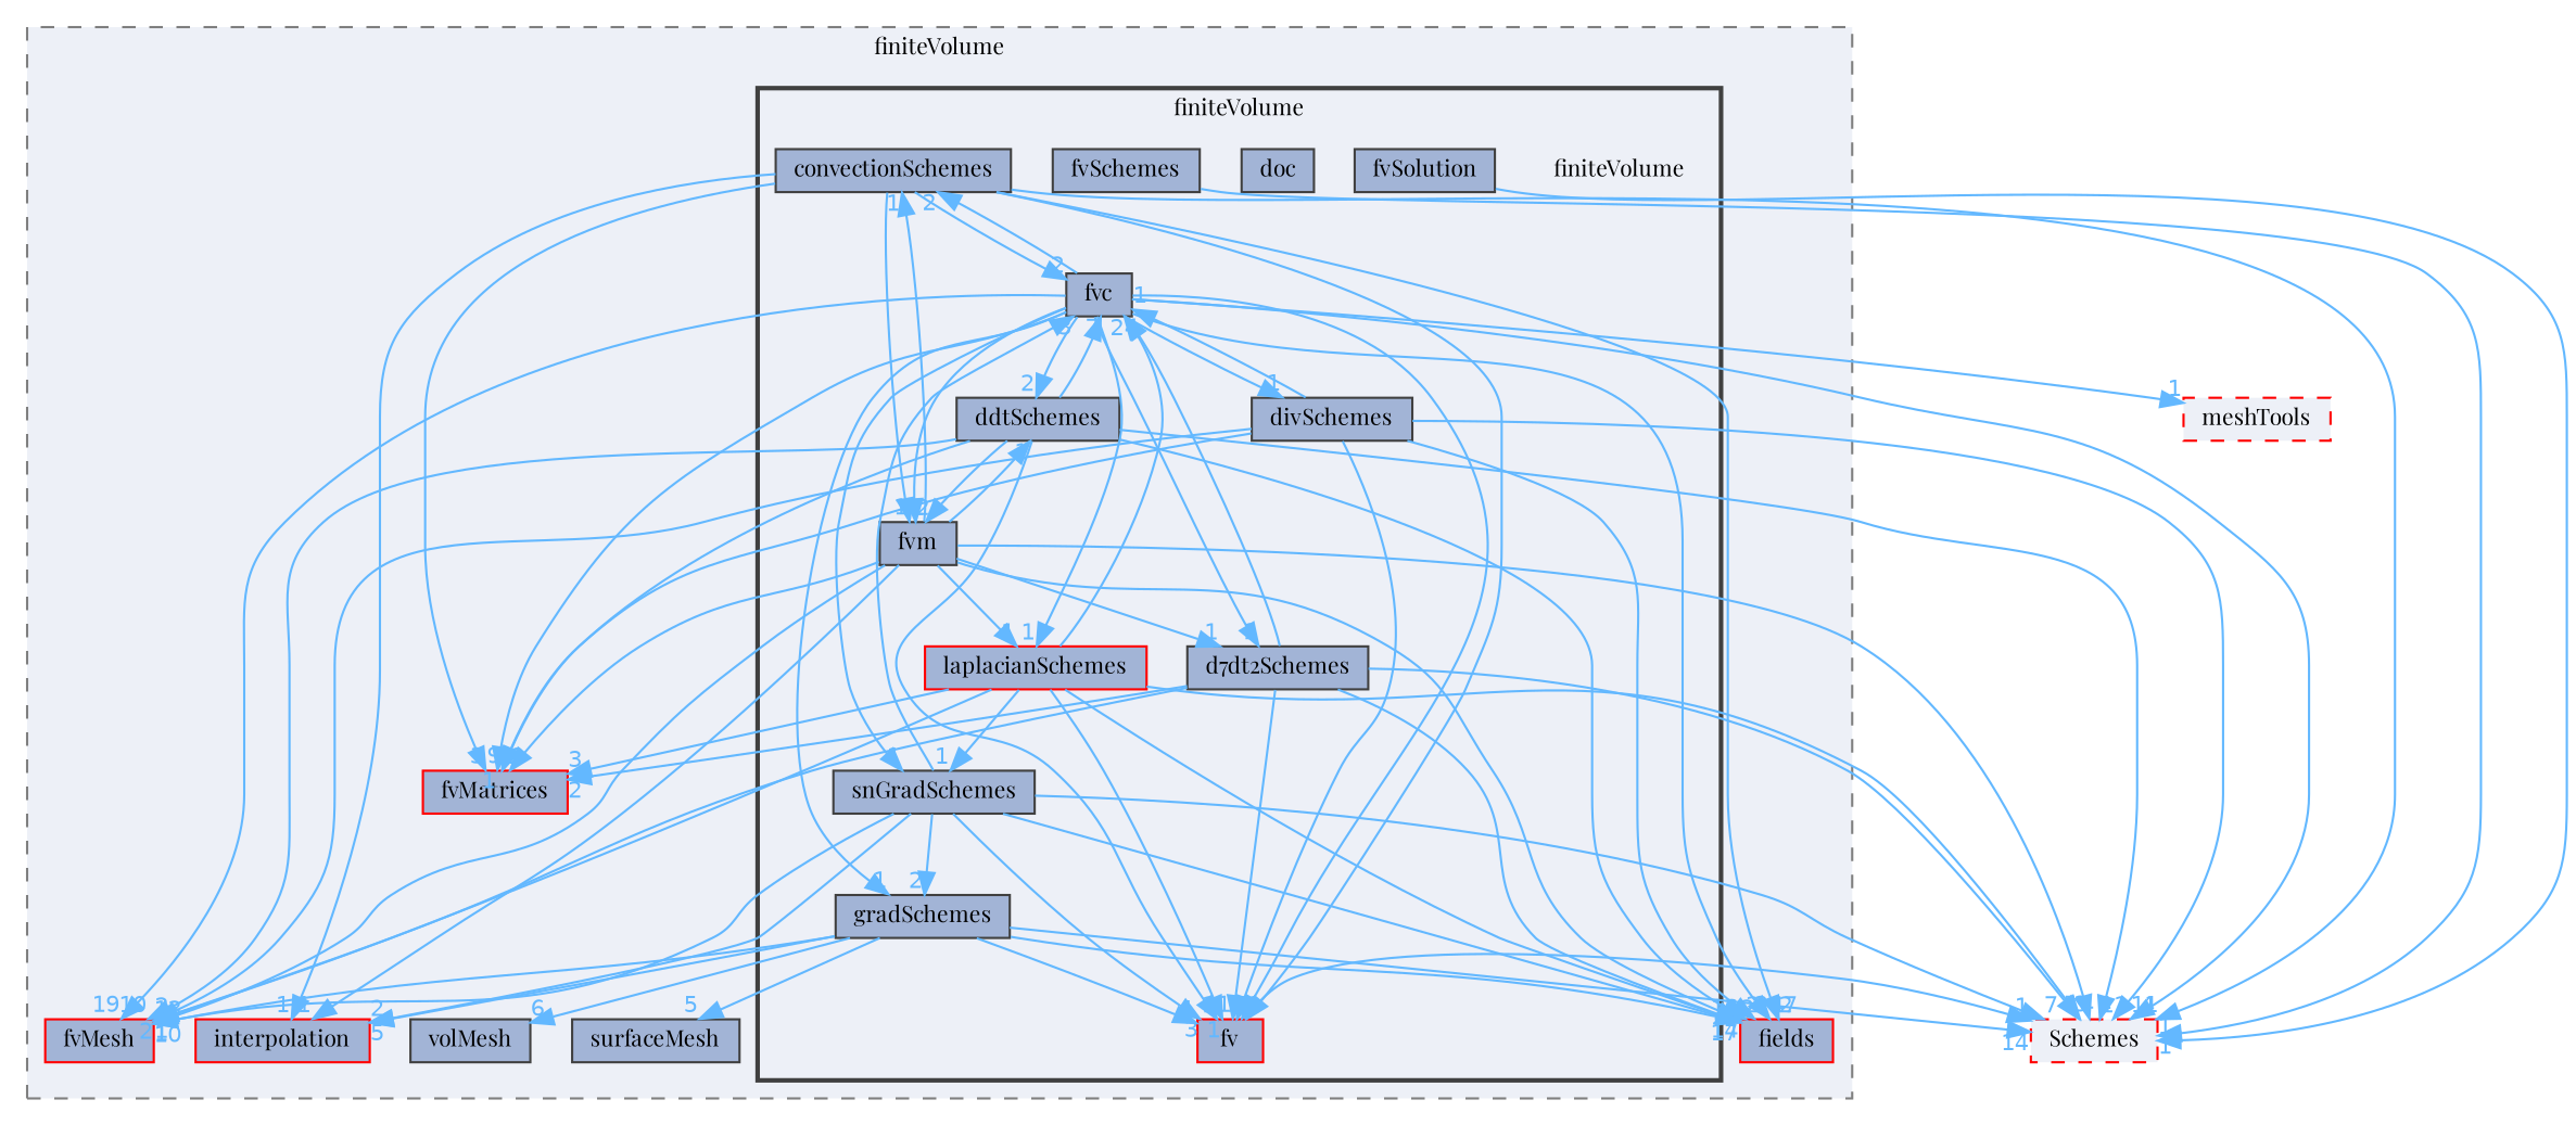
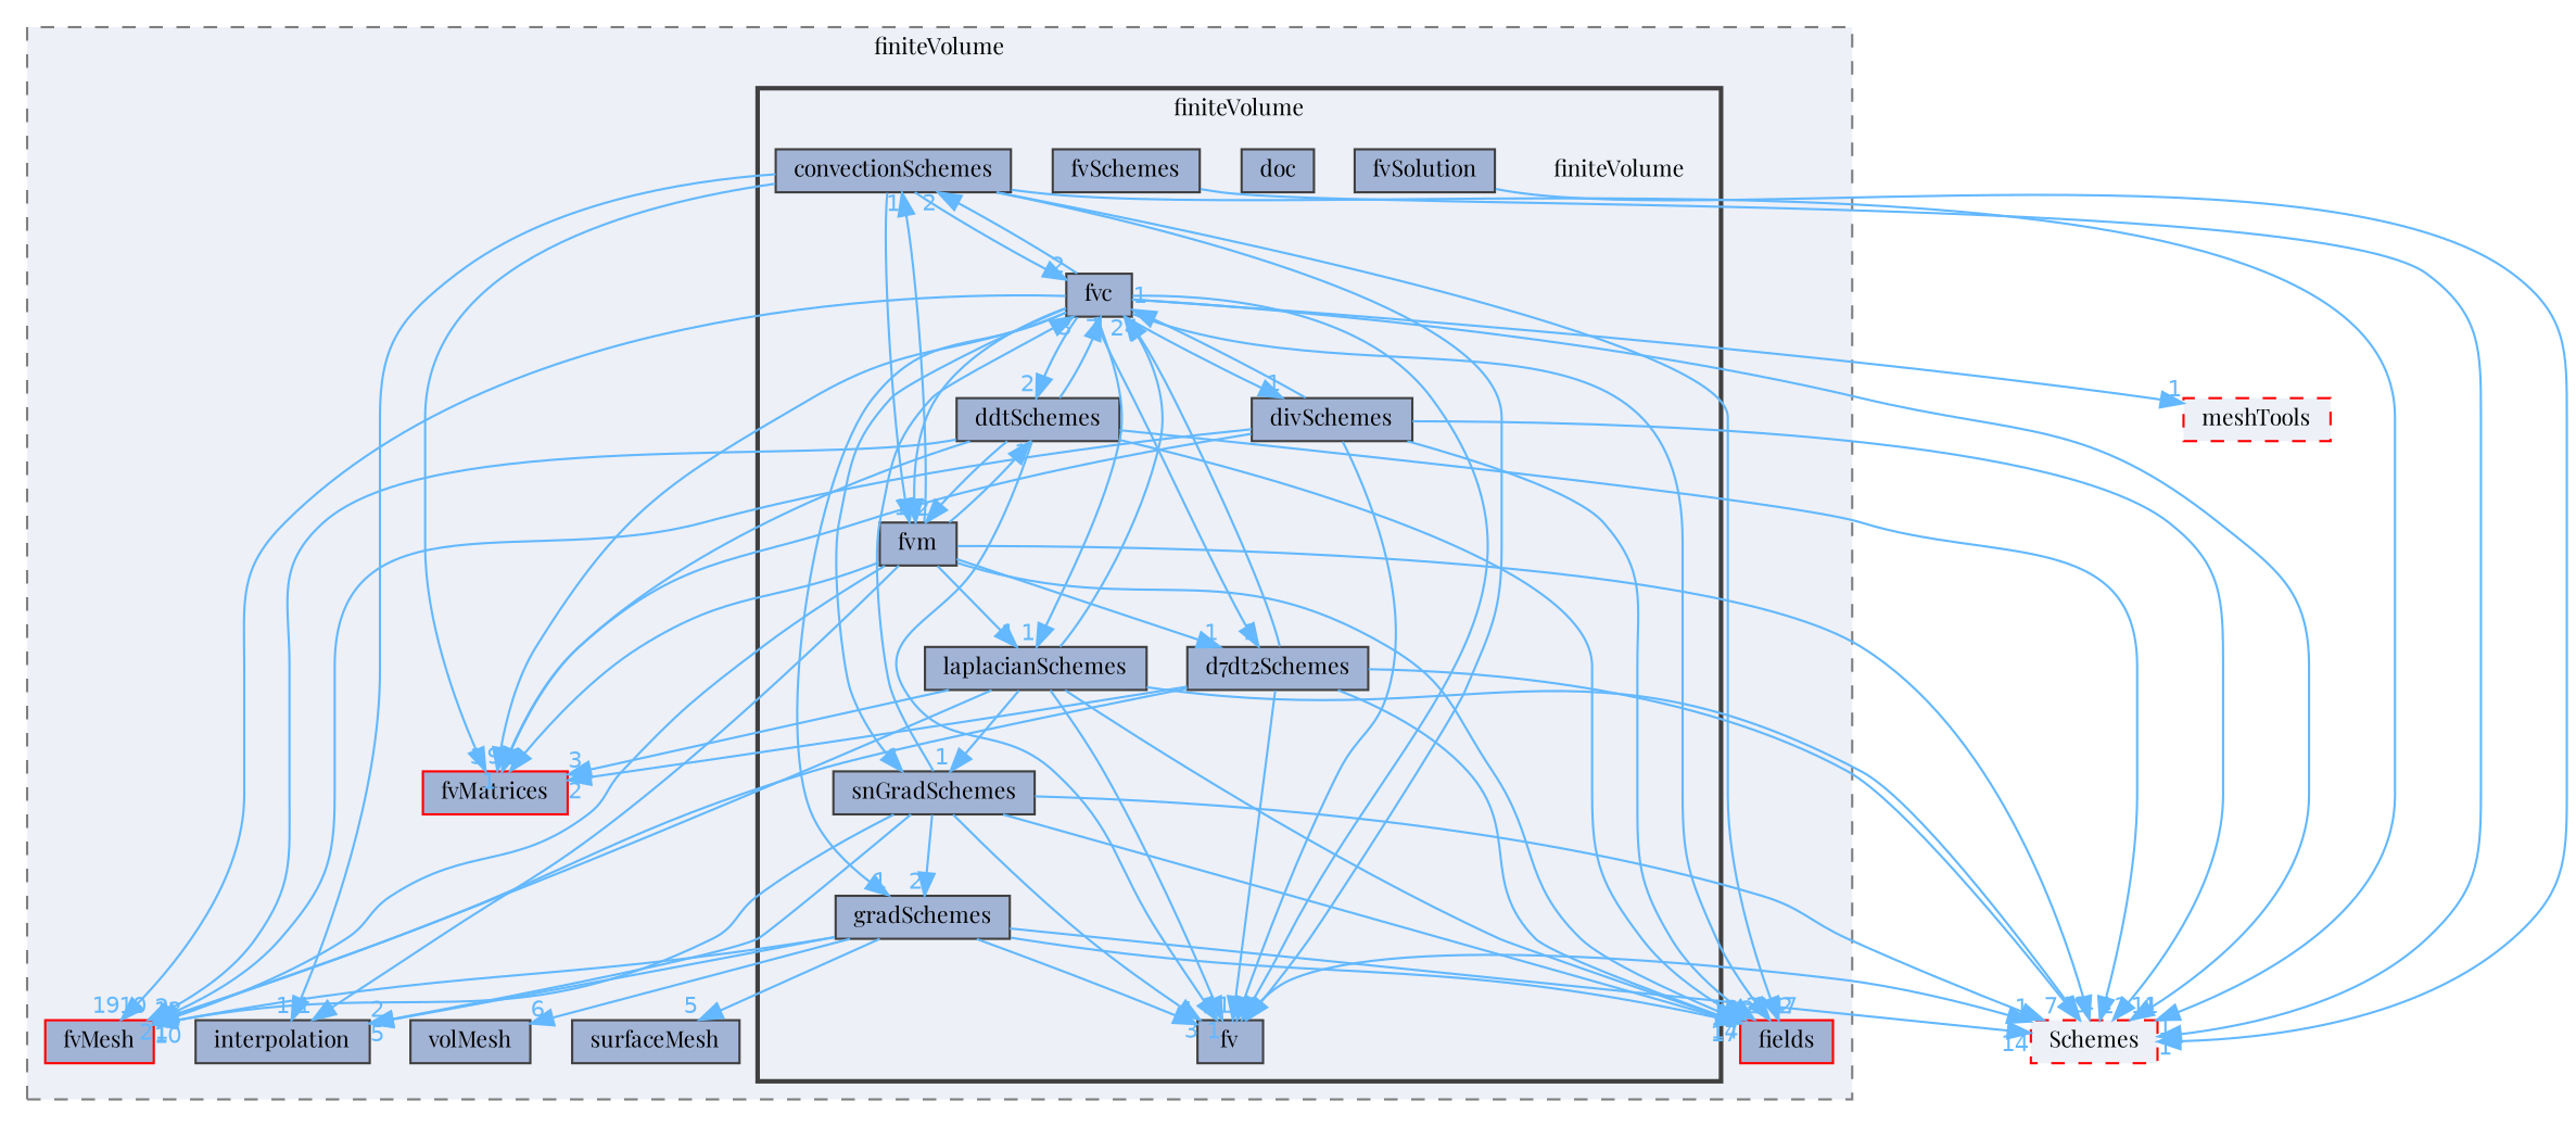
  digraph {
    compound=true
    fontname="Playfair Display"
    node [fontname="Playfair Display" fontsize=10 shape=box color=grey25 fillcolor="#a2b4d6" style=filled]
    edge [color=steelblue1 fontcolor=steelblue1 fontname="Playfair Display" fontsize=10 headlabel=1 labeldistance=1.5 labelfontname=Helvetica labelfontsize=10]
    n1 [height=0.2 label=finiteVolume shape=plaintext width=0.4 color="" fillcolor="" style=""]
    n2 [height=0.2 label=convectionSchemes width=0.4]
    n3 [height=0.2 label=d7dt2Schemes width=0.4]
    n4 [height=0.2 label=ddtSchemes width=0.4]
    n5 [height=0.2 label=divSchemes width=0.4]
    n6 [height=0.2 label=doc width=0.4]
-   n7 [color=red height=0.2 label=fv width=0.4]
+   n7 [height=0.2 label=fv width=0.4]
    n8 [height=0.2 label=fvc width=0.4]
    n9 [height=0.2 label=fvm width=0.4]
    n10 [height=0.2 label=fvSchemes width=0.4]
    n11 [height=0.2 label=fvSolution width=0.4]
    n12 [height=0.2 label=gradSchemes width=0.4]
-   n13 [color=red height=0.2 label=laplacianSchemes width=0.4]
+   n13 [height=0.2 label=laplacianSchemes width=0.4]
    n14 [height=0.2 label=snGradSchemes width=0.4]
    n15 [height=0.2 label=volMesh width=0.4]
    n16 [color=red height=0.2 label=fields width=0.4]
    n17 [color=red height=0.2 label=fvMatrices width=0.4]
-   n18 [color=red height=0.2 label=interpolation width=0.4]
+   n18 [height=0.2 label=interpolation width=0.4]
    n19 [color=red height=0.2 label=fvMesh width=0.4]
    n20 [height=0.2 label=surfaceMesh width=0.4]
    n21 [color=red fillcolor="#edf0f7" height=0.2 label=Schemes style="filled,dashed" width=0.4]
    n22 [color=red fillcolor="#edf0f7" height=0.2 label=meshTools style="filled,dashed" width=0.4]
    subgraph cluster_1 {
      bgcolor="#edf0f7"
      fontsize=10
      label=finiteVolume
      pencolor=grey50
      style="filled,dashed"
      n15
      n16
      n17
      n18
      n19
      n20
      subgraph cluster_2 {
        bgcolor="#edf0f7"
        fontsize=10
        label=finiteVolume
        pencolor=grey25
        style="filled,bold"
        n1
        n2
        n3
        n4
        n5
        n6
        n7
        n8
        n9
        n10
        n11
        n12
        n13
        n14
      }
    }
    n2 -> n7
    n2 -> n8 [headlabel=2]
    n2 -> n9
    n2 -> n16 [headlabel=2]
    n2 -> n17 [headlabel=3]
    n2 -> n18
    n2 -> n21 [headlabel=4]
    n3 -> n7
    n3 -> n8 [headlabel=2]
    n3 -> n16 [headlabel=2]
    n3 -> n17 [headlabel=2]
    n3 -> n19 [headlabel=2]
    n3 -> n21 [headlabel=5]
    n4 -> n7
    n4 -> n8 [headlabel=7]
    n4 -> n9
    n4 -> n16 [headlabel=2]
    n4 -> n17 [headlabel=9]
    n4 -> n19 [headlabel=10]
    n4 -> n21 [headlabel=11]
    n5 -> n7
    n5 -> n8
    n5 -> n16 [headlabel=2]
    n5 -> n17
    n5 -> n19
    n5 -> n21 [headlabel=4]
    n7 -> n21
    n8 -> n2 [headlabel=2]
    n8 -> n3
    n8 -> n4 [headlabel=2]
    n8 -> n5
    n8 -> n7
    n8 -> n9 [headlabel=2]
    n8 -> n12
    n8 -> n13
    n8 -> n14
    n8 -> n16 [headlabel=47]
    n8 -> n17
    n8 -> n19 [headlabel=19]
    n8 -> n21 [headlabel=11]
    n8 -> n22
    n9 -> n2
    n9 -> n3
    n9 -> n4
    n9 -> n13
    n9 -> n16 [headlabel=14]
    n9 -> n17 [headlabel=9]
    n9 -> n18
    n9 -> n19
    n9 -> n21 [headlabel=3]
    n10 -> n21
    n11 -> n21
    n12 -> n7
    n12 -> n15 [headlabel=6]
    n12 -> n16 [headlabel=16]
    n12 -> n18 [headlabel=2]
    n12 -> n19 [headlabel=13]
    n12 -> n20 [headlabel=5]
    n12 -> n21 [headlabel=14]
    n13 -> n7
    n13 -> n8 [headlabel=4]
    n13 -> n14
    n13 -> n16 [headlabel=2]
    n13 -> n17 [headlabel=3]
    n13 -> n19 [headlabel=2]
    n13 -> n21 [headlabel=4]
    n14 -> n7 [headlabel=3]
    n14 -> n8 [headlabel=3]
    n14 -> n12 [headlabel=2]
    n14 -> n16 [headlabel=17]
    n14 -> n18 [headlabel=5]
    n14 -> n19 [headlabel=10]
    n14 -> n21 [headlabel=7]
  }
